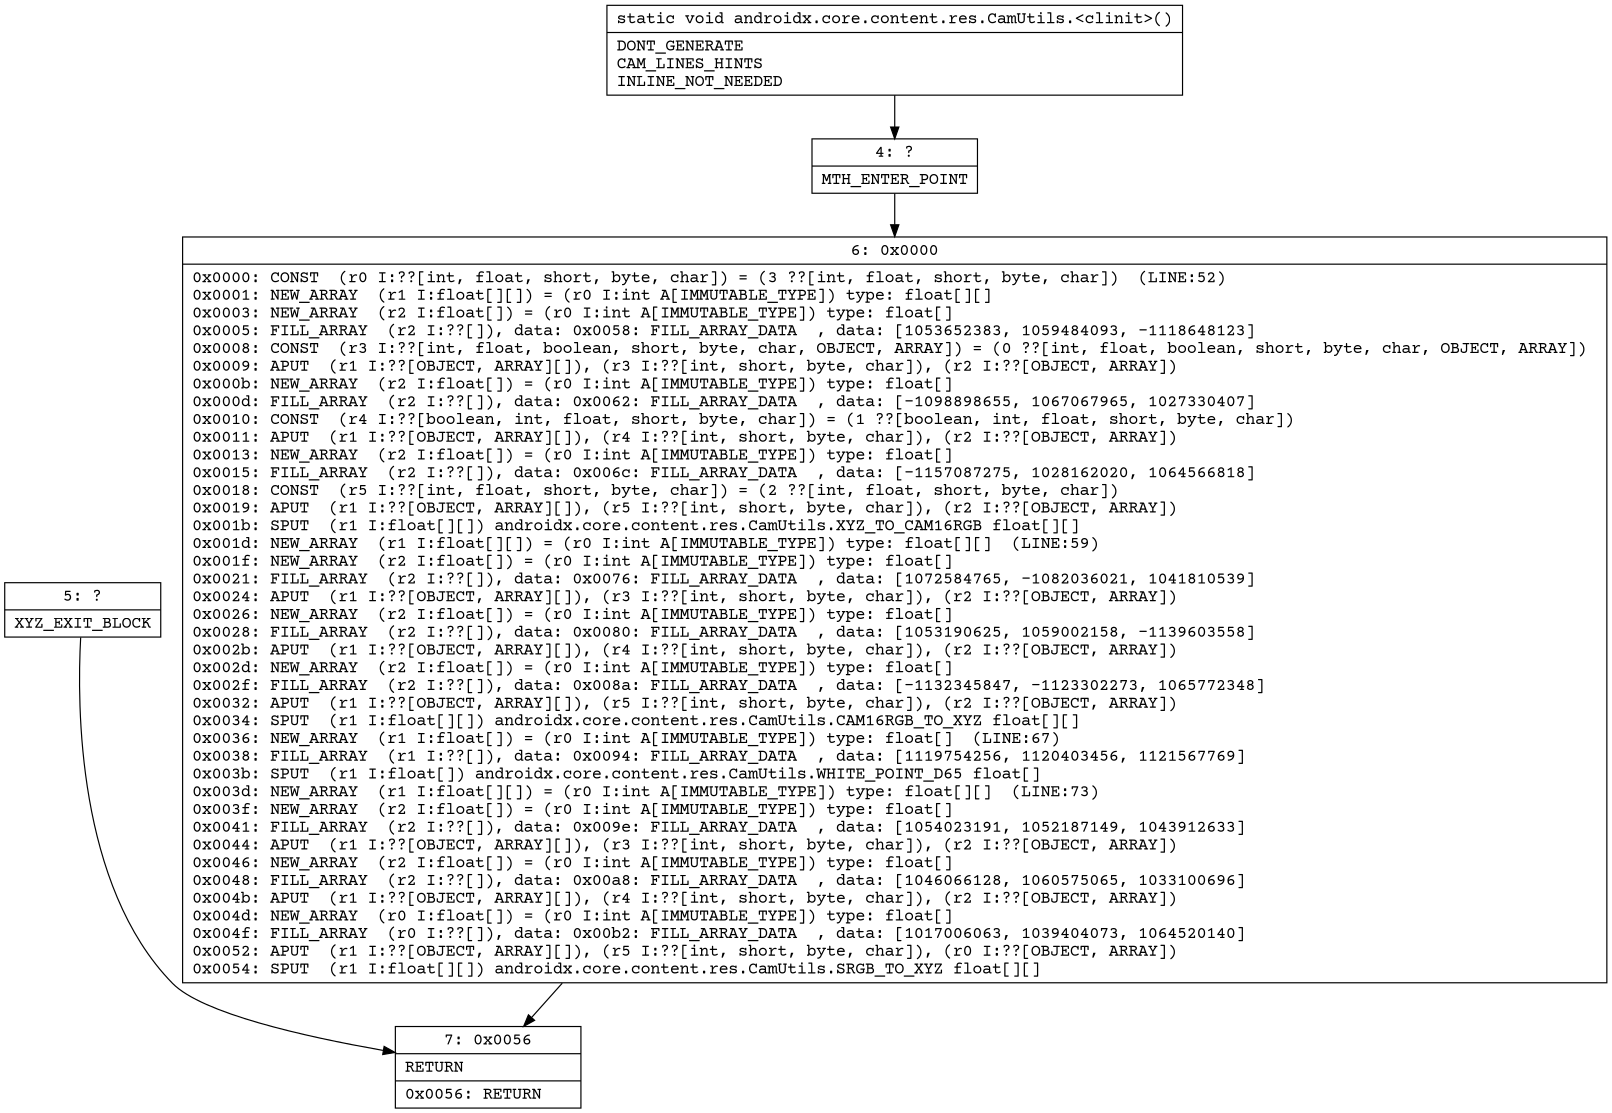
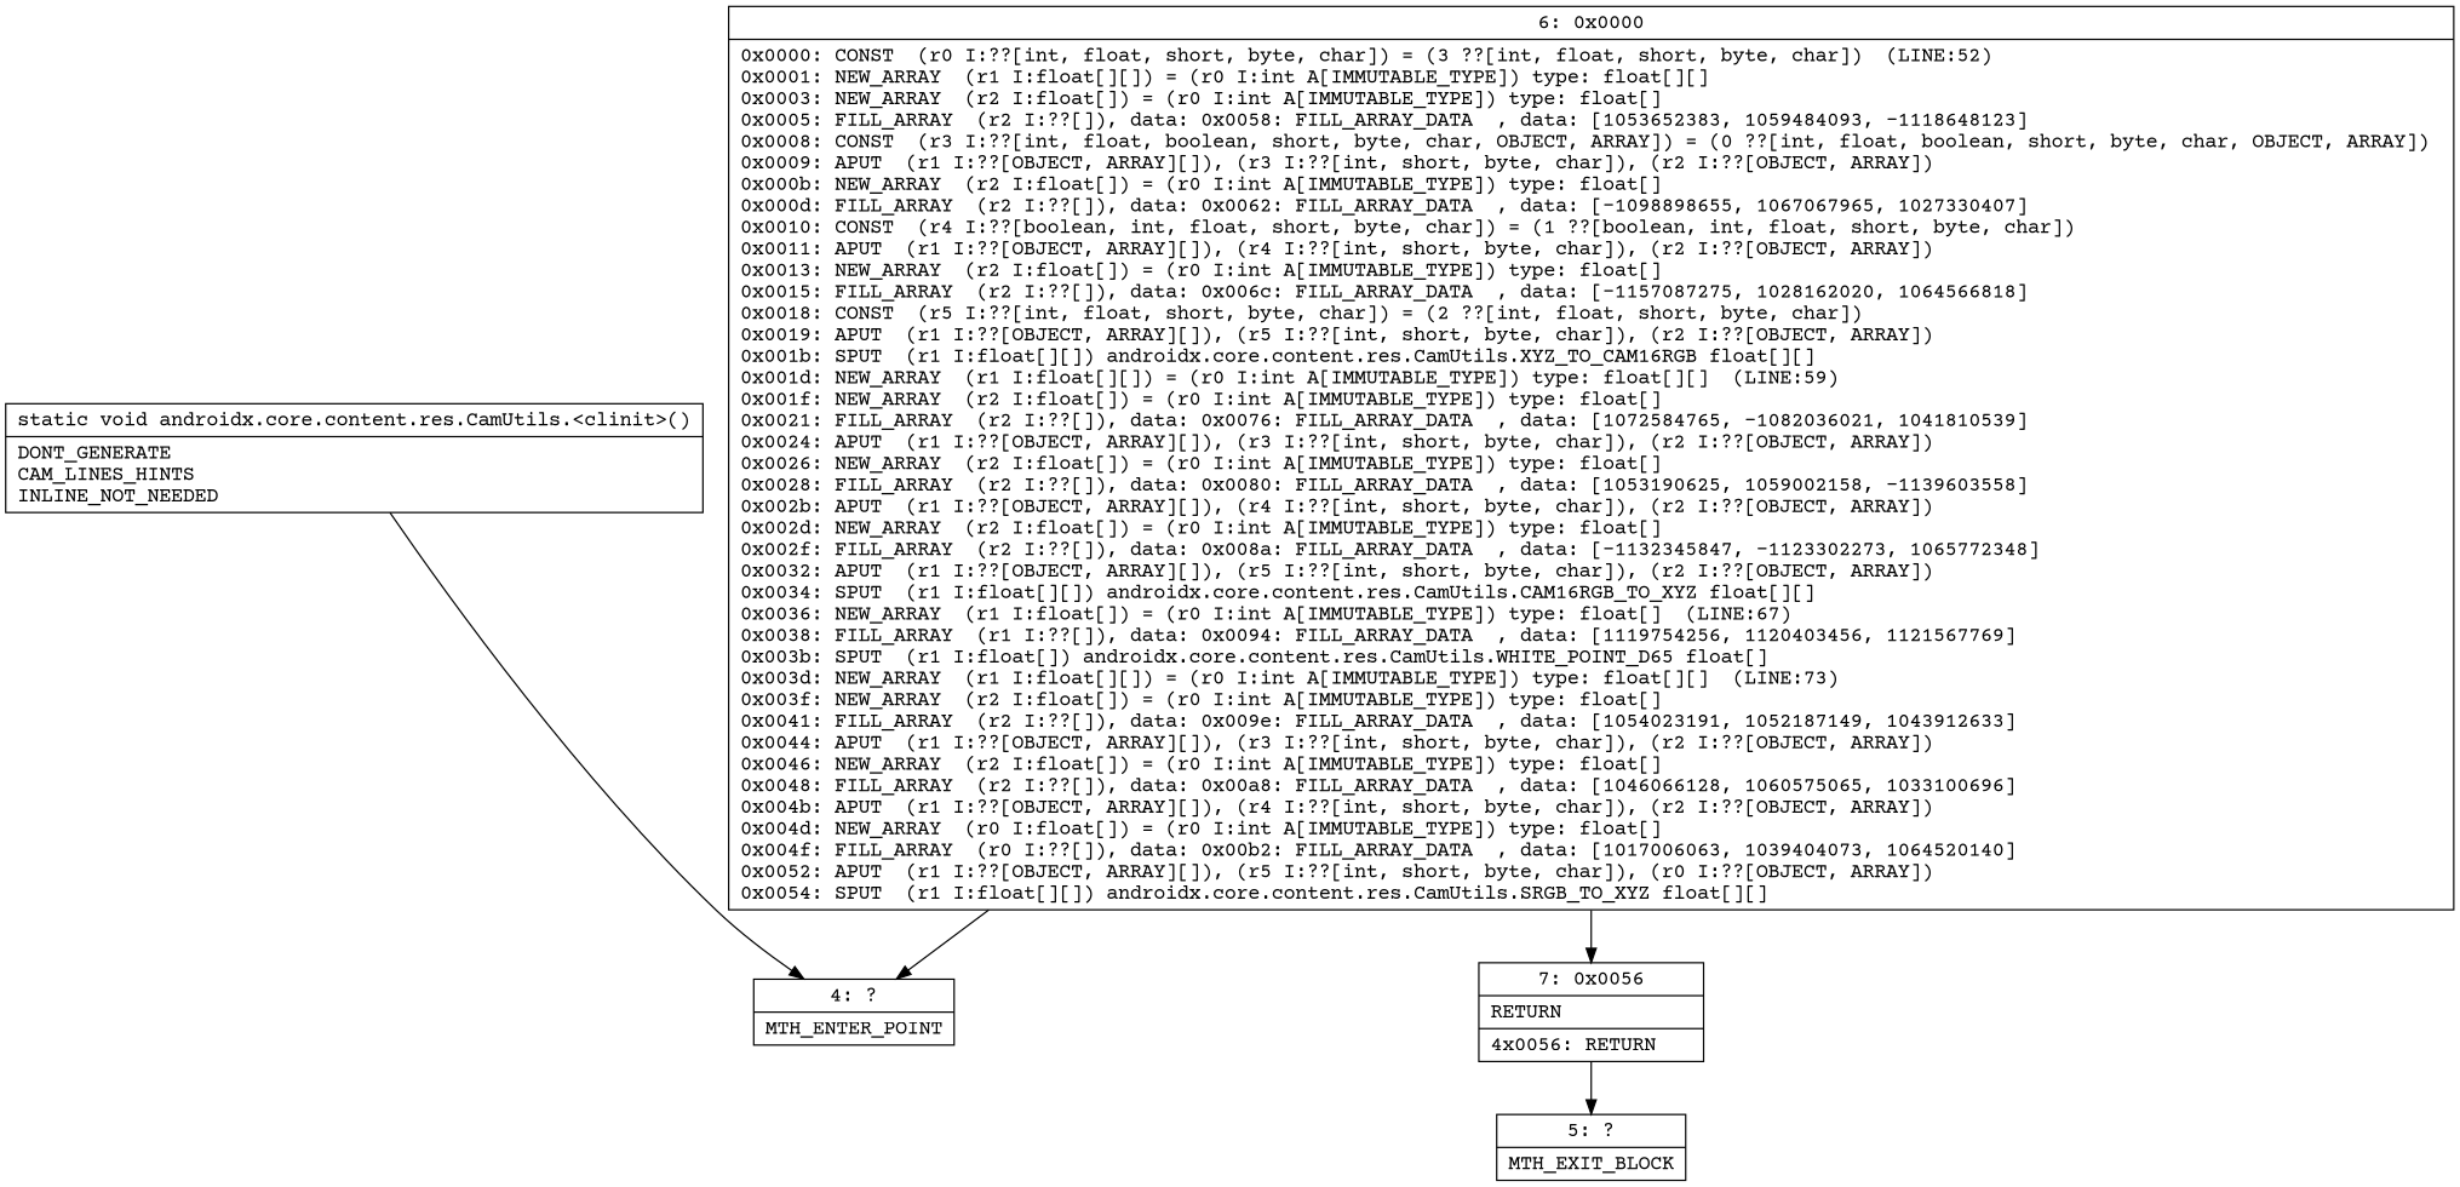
  digraph {
    fontname="Courier Prime"
    node [fontname="Courier Prime" shape=record]
    edge [fontname="Courier Prime"]
    n1 [label="{4\:\ ?|MTH_ENTER_POINT\l}"]
    n2 [label="{6\:\ 0x0000|0x0000: CONST  (r0 I:??[int, float, short, byte, char]) = (3 ??[int, float, short, byte, char])  (LINE:52)\l0x0001: NEW_ARRAY  (r1 I:float[][]) = (r0 I:int A[IMMUTABLE_TYPE]) type: float[][] \l0x0003: NEW_ARRAY  (r2 I:float[]) = (r0 I:int A[IMMUTABLE_TYPE]) type: float[] \l0x0005: FILL_ARRAY  (r2 I:??[]), data: 0x0058: FILL_ARRAY_DATA  , data: [1053652383, 1059484093, \-1118648123] \l0x0008: CONST  (r3 I:??[int, float, boolean, short, byte, char, OBJECT, ARRAY]) = (0 ??[int, float, boolean, short, byte, char, OBJECT, ARRAY]) \l0x0009: APUT  (r1 I:??[OBJECT, ARRAY][]), (r3 I:??[int, short, byte, char]), (r2 I:??[OBJECT, ARRAY]) \l0x000b: NEW_ARRAY  (r2 I:float[]) = (r0 I:int A[IMMUTABLE_TYPE]) type: float[] \l0x000d: FILL_ARRAY  (r2 I:??[]), data: 0x0062: FILL_ARRAY_DATA  , data: [\-1098898655, 1067067965, 1027330407] \l0x0010: CONST  (r4 I:??[boolean, int, float, short, byte, char]) = (1 ??[boolean, int, float, short, byte, char]) \l0x0011: APUT  (r1 I:??[OBJECT, ARRAY][]), (r4 I:??[int, short, byte, char]), (r2 I:??[OBJECT, ARRAY]) \l0x0013: NEW_ARRAY  (r2 I:float[]) = (r0 I:int A[IMMUTABLE_TYPE]) type: float[] \l0x0015: FILL_ARRAY  (r2 I:??[]), data: 0x006c: FILL_ARRAY_DATA  , data: [\-1157087275, 1028162020, 1064566818] \l0x0018: CONST  (r5 I:??[int, float, short, byte, char]) = (2 ??[int, float, short, byte, char]) \l0x0019: APUT  (r1 I:??[OBJECT, ARRAY][]), (r5 I:??[int, short, byte, char]), (r2 I:??[OBJECT, ARRAY]) \l0x001b: SPUT  (r1 I:float[][]) androidx.core.content.res.CamUtils.XYZ_TO_CAM16RGB float[][] \l0x001d: NEW_ARRAY  (r1 I:float[][]) = (r0 I:int A[IMMUTABLE_TYPE]) type: float[][]  (LINE:59)\l0x001f: NEW_ARRAY  (r2 I:float[]) = (r0 I:int A[IMMUTABLE_TYPE]) type: float[] \l0x0021: FILL_ARRAY  (r2 I:??[]), data: 0x0076: FILL_ARRAY_DATA  , data: [1072584765, \-1082036021, 1041810539] \l0x0024: APUT  (r1 I:??[OBJECT, ARRAY][]), (r3 I:??[int, short, byte, char]), (r2 I:??[OBJECT, ARRAY]) \l0x0026: NEW_ARRAY  (r2 I:float[]) = (r0 I:int A[IMMUTABLE_TYPE]) type: float[] \l0x0028: FILL_ARRAY  (r2 I:??[]), data: 0x0080: FILL_ARRAY_DATA  , data: [1053190625, 1059002158, \-1139603558] \l0x002b: APUT  (r1 I:??[OBJECT, ARRAY][]), (r4 I:??[int, short, byte, char]), (r2 I:??[OBJECT, ARRAY]) \l0x002d: NEW_ARRAY  (r2 I:float[]) = (r0 I:int A[IMMUTABLE_TYPE]) type: float[] \l0x002f: FILL_ARRAY  (r2 I:??[]), data: 0x008a: FILL_ARRAY_DATA  , data: [\-1132345847, \-1123302273, 1065772348] \l0x0032: APUT  (r1 I:??[OBJECT, ARRAY][]), (r5 I:??[int, short, byte, char]), (r2 I:??[OBJECT, ARRAY]) \l0x0034: SPUT  (r1 I:float[][]) androidx.core.content.res.CamUtils.CAM16RGB_TO_XYZ float[][] \l0x0036: NEW_ARRAY  (r1 I:float[]) = (r0 I:int A[IMMUTABLE_TYPE]) type: float[]  (LINE:67)\l0x0038: FILL_ARRAY  (r1 I:??[]), data: 0x0094: FILL_ARRAY_DATA  , data: [1119754256, 1120403456, 1121567769] \l0x003b: SPUT  (r1 I:float[]) androidx.core.content.res.CamUtils.WHITE_POINT_D65 float[] \l0x003d: NEW_ARRAY  (r1 I:float[][]) = (r0 I:int A[IMMUTABLE_TYPE]) type: float[][]  (LINE:73)\l0x003f: NEW_ARRAY  (r2 I:float[]) = (r0 I:int A[IMMUTABLE_TYPE]) type: float[] \l0x0041: FILL_ARRAY  (r2 I:??[]), data: 0x009e: FILL_ARRAY_DATA  , data: [1054023191, 1052187149, 1043912633] \l0x0044: APUT  (r1 I:??[OBJECT, ARRAY][]), (r3 I:??[int, short, byte, char]), (r2 I:??[OBJECT, ARRAY]) \l0x0046: NEW_ARRAY  (r2 I:float[]) = (r0 I:int A[IMMUTABLE_TYPE]) type: float[] \l0x0048: FILL_ARRAY  (r2 I:??[]), data: 0x00a8: FILL_ARRAY_DATA  , data: [1046066128, 1060575065, 1033100696] \l0x004b: APUT  (r1 I:??[OBJECT, ARRAY][]), (r4 I:??[int, short, byte, char]), (r2 I:??[OBJECT, ARRAY]) \l0x004d: NEW_ARRAY  (r0 I:float[]) = (r0 I:int A[IMMUTABLE_TYPE]) type: float[] \l0x004f: FILL_ARRAY  (r0 I:??[]), data: 0x00b2: FILL_ARRAY_DATA  , data: [1017006063, 1039404073, 1064520140] \l0x0052: APUT  (r1 I:??[OBJECT, ARRAY][]), (r5 I:??[int, short, byte, char]), (r0 I:??[OBJECT, ARRAY]) \l0x0054: SPUT  (r1 I:float[][]) androidx.core.content.res.CamUtils.SRGB_TO_XYZ float[][] \l}"]
-   n3 [label="{7\:\ 0x0056|RETURN\l|0x0056: RETURN   \l}"]
-   n4 [label="{5\:\ ?|XYZ_EXIT_BLOCK\l}"]
+   n3 [label="{7\:\ 0x0056|RETURN\l|4x0056: RETURN   \l}"]
+   n4 [label="{5\:\ ?|MTH_EXIT_BLOCK\l}"]
    n5 [label="{static void androidx.core.content.res.CamUtils.\<clinit\>()  | DONT_GENERATE\lCAM_LINES_HINTS\lINLINE_NOT_NEEDED\l}"]
-   n1 -> n2
+   n2 -> n1
    n2 -> n3
-   n4 -> n3
+   n3 -> n4
    n5 -> n1
  }
